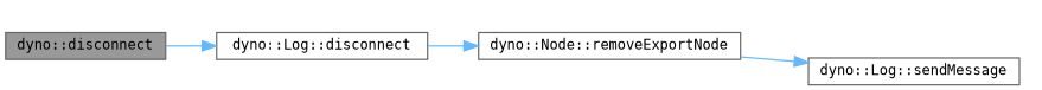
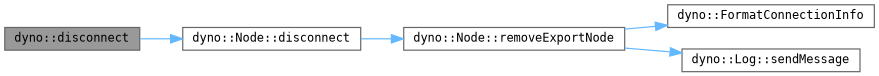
  digraph {
    fontname="DejaVu Sans Mono"
    rankdir=LR
    node [color=grey40 fillcolor=white fontname="DejaVu Sans Mono" fontsize=10 shape=box style=filled]
    edge [color=steelblue1 fontname="DejaVu Sans Mono" fontsize=10 labelfontname=Helvetica labelfontsize=10 style=solid]
    n1 [color=gray40 fillcolor=grey60 fontcolor=black height=0.2 label="dyno::disconnect" width=0.4]
-   n2 [height=0.2 label="dyno::Log::disconnect" width=0.4]
+   n2 [height=0.2 label="dyno::Node::disconnect" width=0.4]
    n3 [height=0.2 label="dyno::Node::removeExportNode" width=0.4]
+   n4 [height=0.2 label="dyno::FormatConnectionInfo" width=0.4]
    n5 [height=0.2 label="dyno::Log::sendMessage" width=0.4]
    n1 -> n2
    n2 -> n3
+   n3 -> n4
    n3 -> n5
  }
